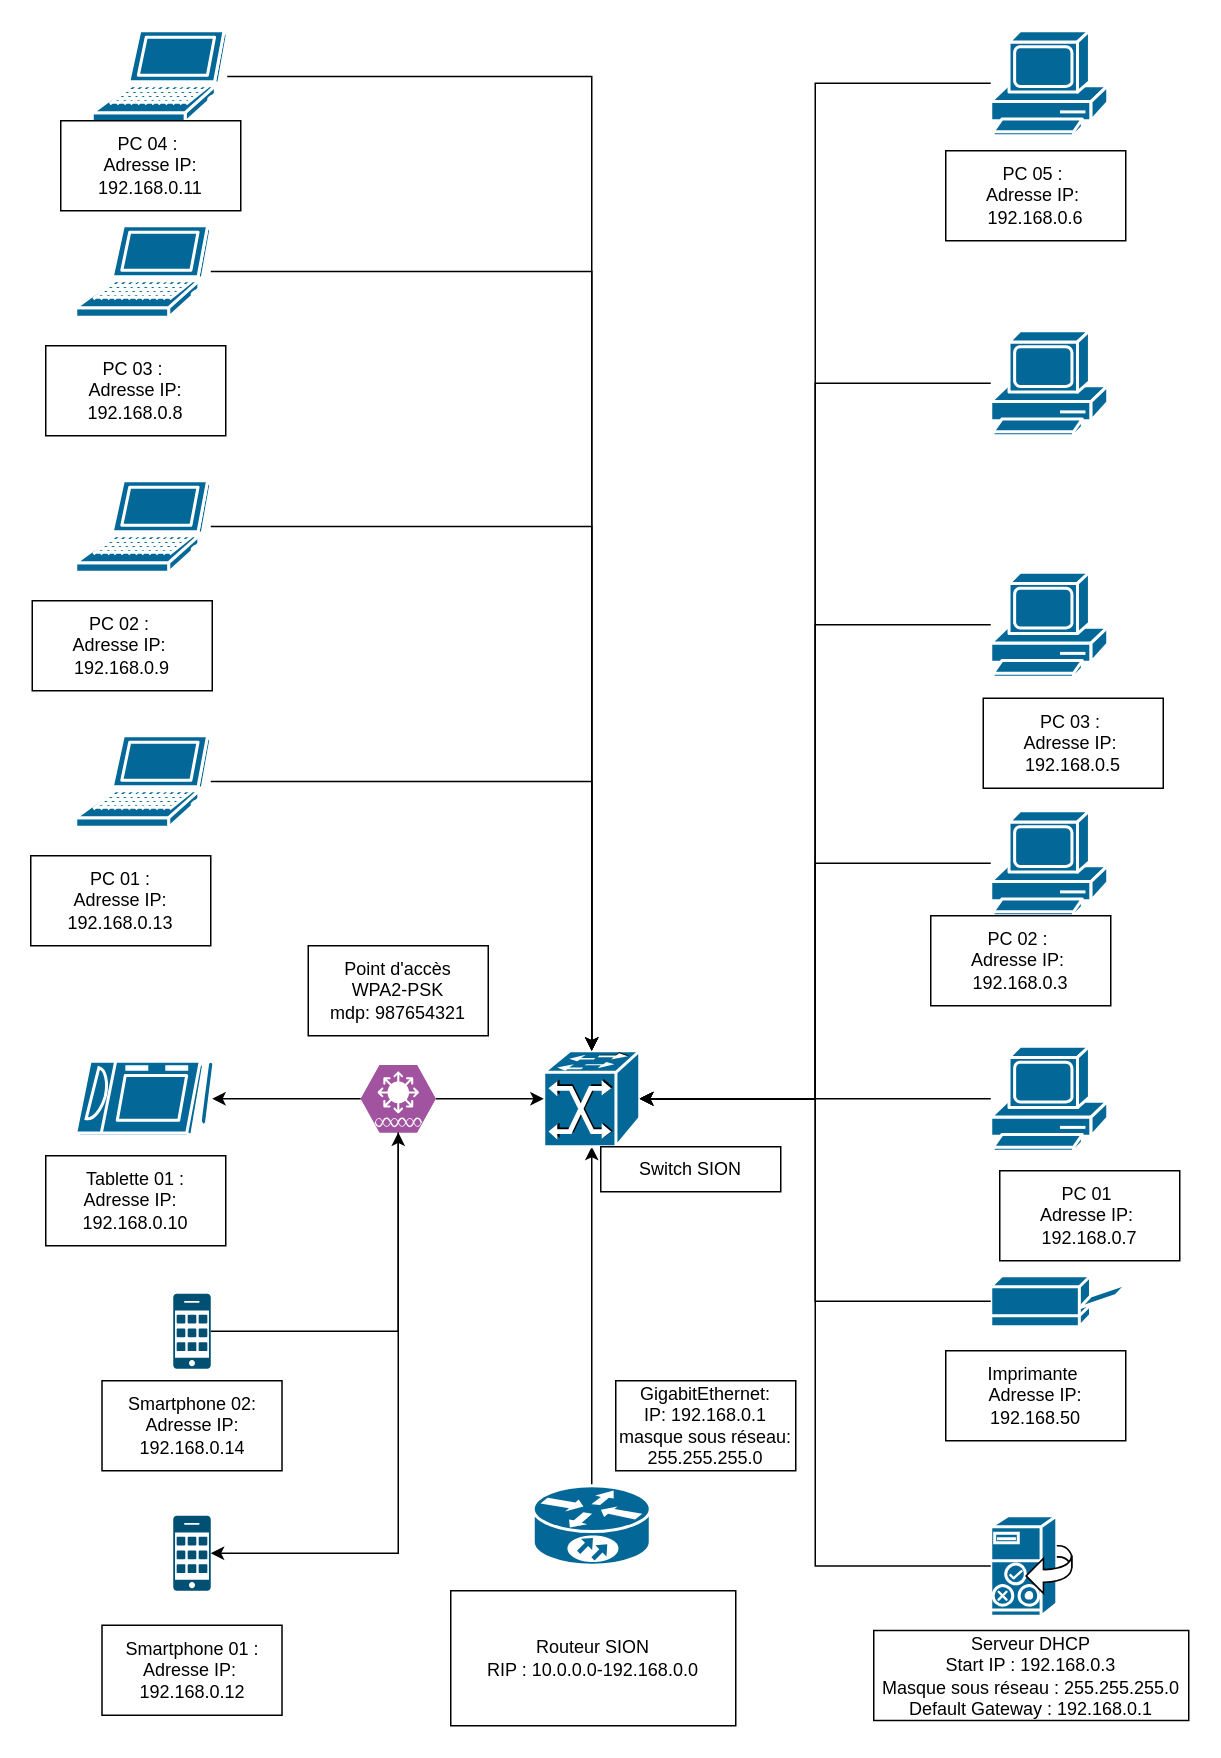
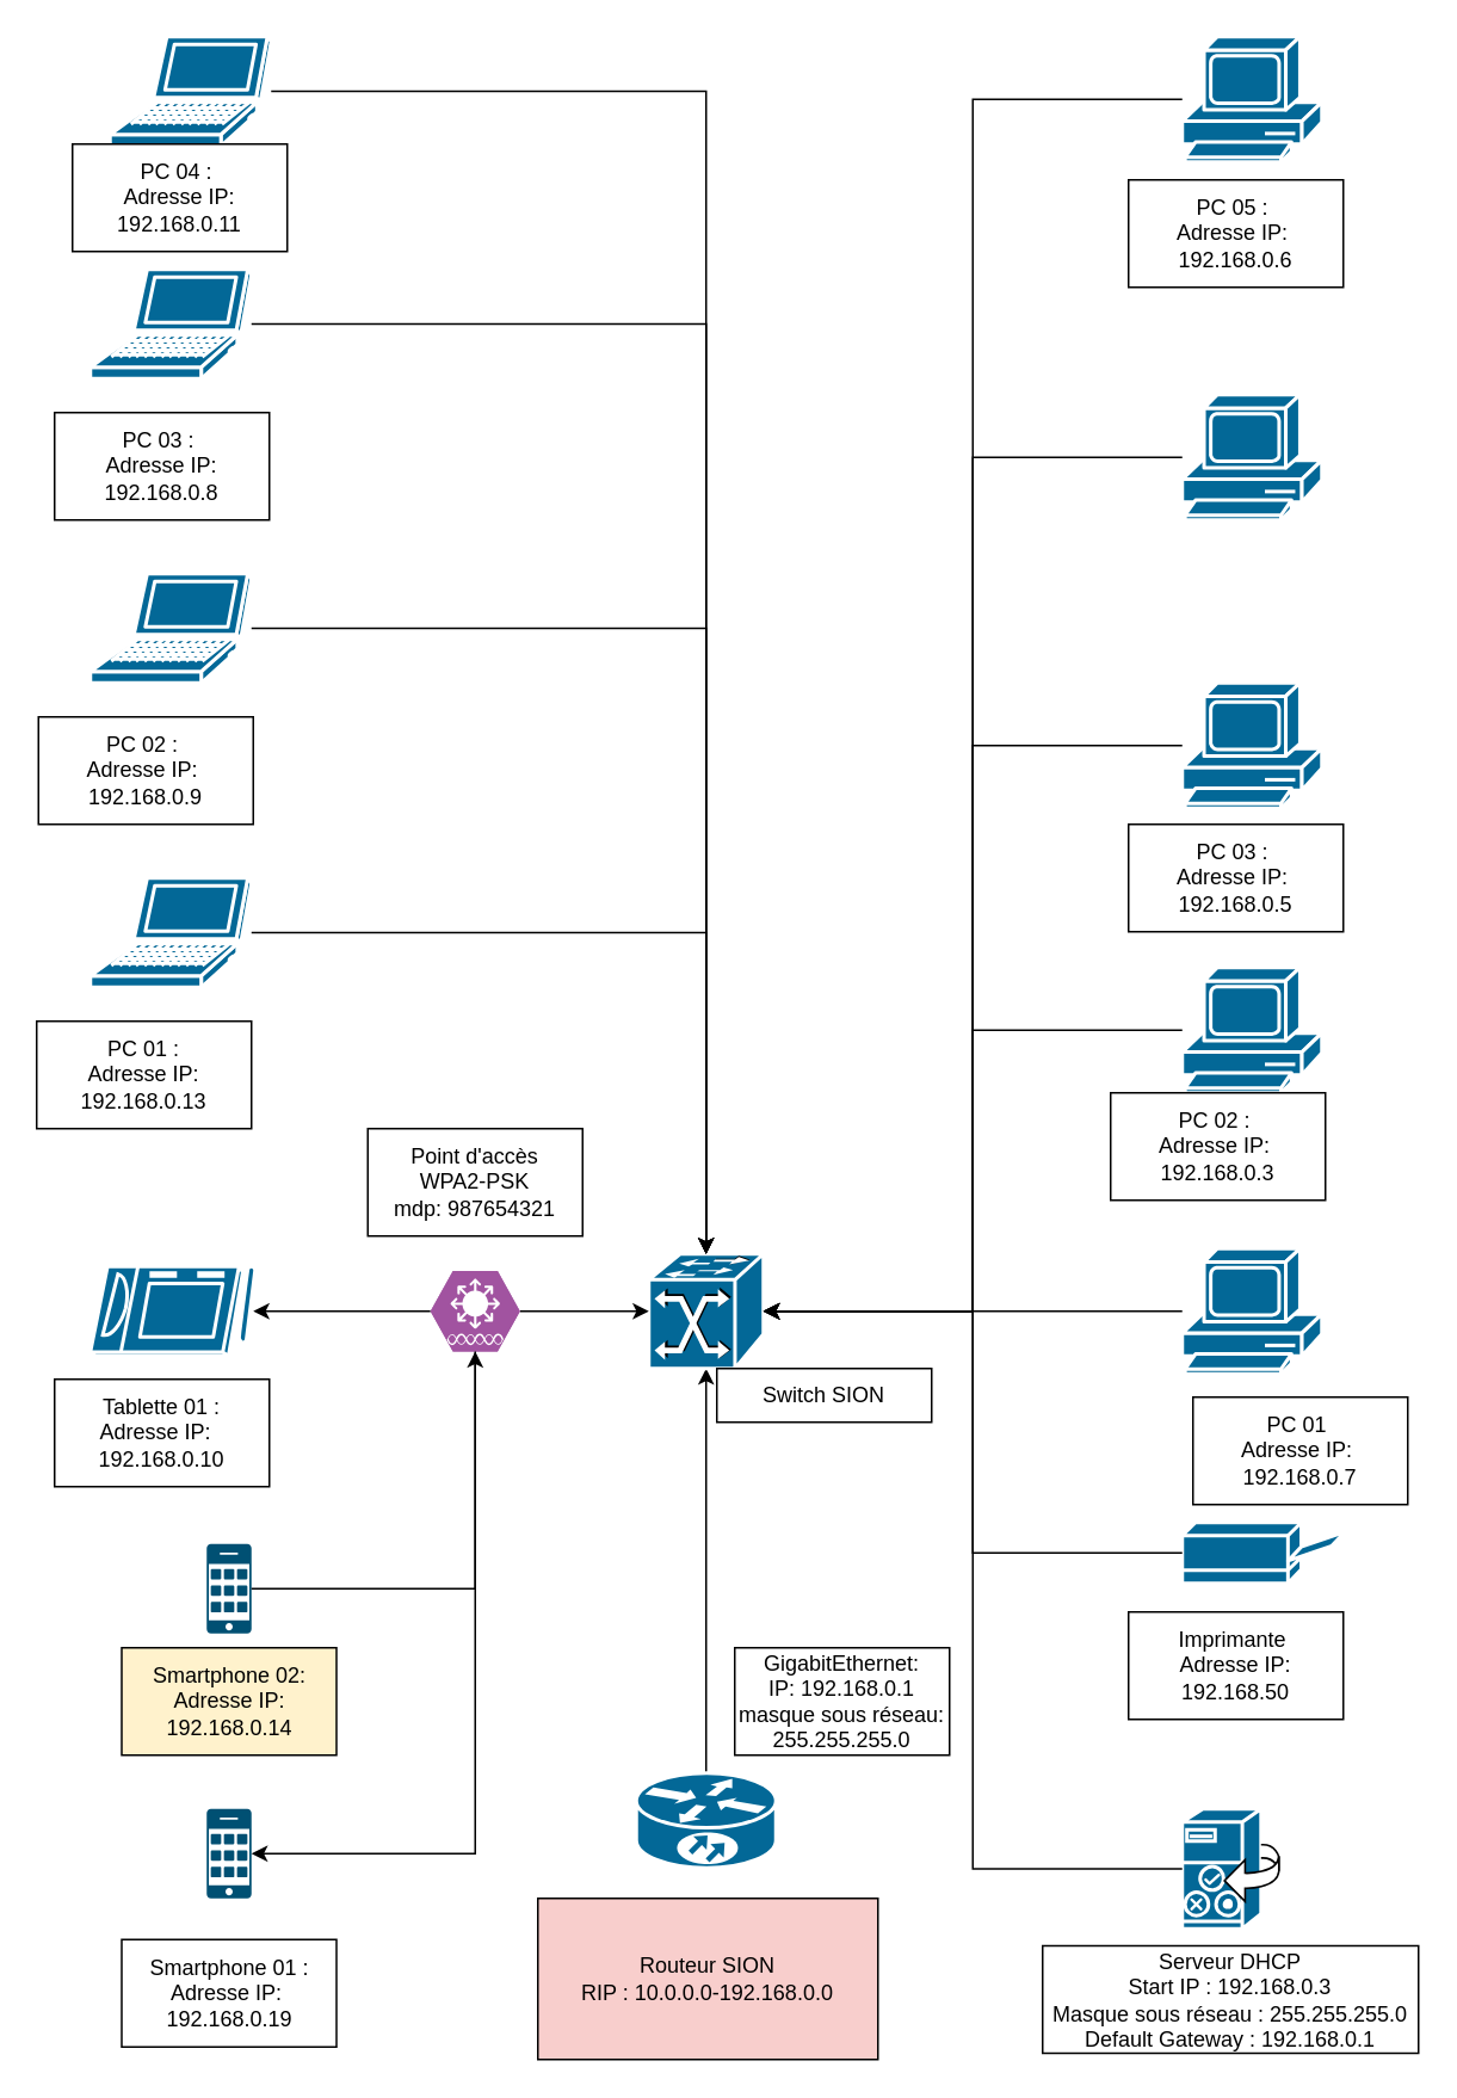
  <mxCell id="0" />
  <mxCell id="1" parent="0" />
  <mxCell id="2" style="edgeStyle=orthogonalEdgeStyle;rounded=0;orthogonalLoop=1;jettySize=auto;html=1;" edge="1" parent="1" source="3" target="4"><mxGeometry relative="1" as="geometry" /></mxCell>
  <mxCell id="3" value="" style="shape=mxgraph.cisco.routers.10700;sketch=0;html=1;pointerEvents=1;dashed=0;fillColor=#036897;strokeColor=#ffffff;strokeWidth=2;verticalLabelPosition=bottom;verticalAlign=top;align=center;outlineConnect=0;" vertex="1" parent="1"><mxGeometry x="355" y="990" width="78" height="53" as="geometry" /></mxCell>
  <mxCell id="4" value="" style="shape=mxgraph.cisco.switches.atm_fast_gigabit_etherswitch;sketch=0;html=1;pointerEvents=1;dashed=0;fillColor=#036897;strokeColor=#ffffff;strokeWidth=2;verticalLabelPosition=bottom;verticalAlign=top;align=center;outlineConnect=0;" vertex="1" parent="1"><mxGeometry x="362" y="700" width="64" height="64" as="geometry" /></mxCell>
  <mxCell id="5" value="" style="shape=mxgraph.cisco.servers.cisco_unified_presence_server;sketch=0;html=1;pointerEvents=1;dashed=0;fillColor=#036897;strokeColor=#ffffff;strokeWidth=2;verticalLabelPosition=bottom;verticalAlign=top;align=center;outlineConnect=0;" vertex="1" parent="1"><mxGeometry x="660" y="1010" width="54" height="67" as="geometry" /></mxCell>
  <mxCell id="6" value="" style="shape=mxgraph.cisco.computers_and_peripherals.printer;sketch=0;html=1;pointerEvents=1;dashed=0;fillColor=#036897;strokeColor=#ffffff;strokeWidth=2;verticalLabelPosition=bottom;verticalAlign=top;align=center;outlineConnect=0;" vertex="1" parent="1"><mxGeometry x="660" y="850" width="91" height="34" as="geometry" /></mxCell>
  <mxCell id="7" style="edgeStyle=orthogonalEdgeStyle;rounded=0;orthogonalLoop=1;jettySize=auto;html=1;" edge="1" parent="1" source="8" target="4"><mxGeometry relative="1" as="geometry" /></mxCell>
  <mxCell id="8" value="" style="shape=mxgraph.cisco.computers_and_peripherals.pc;sketch=0;html=1;pointerEvents=1;dashed=0;fillColor=#036897;strokeColor=#ffffff;strokeWidth=2;verticalLabelPosition=bottom;verticalAlign=top;align=center;outlineConnect=0;" vertex="1" parent="1"><mxGeometry x="660" y="697" width="78" height="70" as="geometry" /></mxCell>
  <mxCell id="9" value="" style="shape=mxgraph.cisco.computers_and_peripherals.pc;sketch=0;html=1;pointerEvents=1;dashed=0;fillColor=#036897;strokeColor=#ffffff;strokeWidth=2;verticalLabelPosition=bottom;verticalAlign=top;align=center;outlineConnect=0;" vertex="1" parent="1"><mxGeometry x="660" y="540" width="78" height="70" as="geometry" /></mxCell>
  <mxCell id="10" value="" style="shape=mxgraph.cisco.computers_and_peripherals.pc;sketch=0;html=1;pointerEvents=1;dashed=0;fillColor=#036897;strokeColor=#ffffff;strokeWidth=2;verticalLabelPosition=bottom;verticalAlign=top;align=center;outlineConnect=0;" vertex="1" parent="1"><mxGeometry x="660" y="381" width="78" height="70" as="geometry" /></mxCell>
  <mxCell id="11" value="" style="shape=mxgraph.cisco.computers_and_peripherals.pc;sketch=0;html=1;pointerEvents=1;dashed=0;fillColor=#036897;strokeColor=#ffffff;strokeWidth=2;verticalLabelPosition=bottom;verticalAlign=top;align=center;outlineConnect=0;" vertex="1" parent="1"><mxGeometry x="660" y="220" width="78" height="70" as="geometry" /></mxCell>
  <mxCell id="12" value="" style="shape=mxgraph.cisco.computers_and_peripherals.pc;sketch=0;html=1;pointerEvents=1;dashed=0;fillColor=#036897;strokeColor=#ffffff;strokeWidth=2;verticalLabelPosition=bottom;verticalAlign=top;align=center;outlineConnect=0;" vertex="1" parent="1"><mxGeometry x="660" y="20" width="78" height="70" as="geometry" /></mxCell>
  <mxCell id="13" style="edgeStyle=orthogonalEdgeStyle;rounded=0;orthogonalLoop=1;jettySize=auto;html=1;" edge="1" parent="1" source="14" target="4"><mxGeometry relative="1" as="geometry" /></mxCell>
  <mxCell id="14" value="" style="shape=mxgraph.cisco.computers_and_peripherals.laptop;sketch=0;html=1;pointerEvents=1;dashed=0;fillColor=#036897;strokeColor=#ffffff;strokeWidth=2;verticalLabelPosition=bottom;verticalAlign=top;align=center;outlineConnect=0;" vertex="1" parent="1"><mxGeometry x="50" y="150" width="90" height="61" as="geometry" /></mxCell>
  <mxCell id="15" value="" style="shape=mxgraph.cisco.computers_and_peripherals.laptop;sketch=0;html=1;pointerEvents=1;dashed=0;fillColor=#036897;strokeColor=#ffffff;strokeWidth=2;verticalLabelPosition=bottom;verticalAlign=top;align=center;outlineConnect=0;" vertex="1" parent="1"><mxGeometry x="50" y="320" width="90" height="61" as="geometry" /></mxCell>
  <mxCell id="16" value="" style="shape=mxgraph.cisco.computers_and_peripherals.laptop;sketch=0;html=1;pointerEvents=1;dashed=0;fillColor=#036897;strokeColor=#ffffff;strokeWidth=2;verticalLabelPosition=bottom;verticalAlign=top;align=center;outlineConnect=0;" vertex="1" parent="1"><mxGeometry x="50" y="490" width="90" height="61" as="geometry" /></mxCell>
  <mxCell id="17" style="edgeStyle=orthogonalEdgeStyle;rounded=0;orthogonalLoop=1;jettySize=auto;html=1;" edge="1" parent="1" source="18" target="4"><mxGeometry relative="1" as="geometry" /></mxCell>
  <mxCell id="18" value="" style="shape=mxgraph.cisco.computers_and_peripherals.laptop;sketch=0;html=1;pointerEvents=1;dashed=0;fillColor=#036897;strokeColor=#ffffff;strokeWidth=2;verticalLabelPosition=bottom;verticalAlign=top;align=center;outlineConnect=0;" vertex="1" parent="1"><mxGeometry x="61" y="20" width="90" height="61" as="geometry" /></mxCell>
  <mxCell id="19" value="" style="shape=mxgraph.cisco.computers_and_peripherals.tablet;sketch=0;html=1;pointerEvents=1;dashed=0;fillColor=#036897;strokeColor=#ffffff;strokeWidth=2;verticalLabelPosition=bottom;verticalAlign=top;align=center;outlineConnect=0;" vertex="1" parent="1"><mxGeometry x="50" y="707" width="91" height="50" as="geometry" /></mxCell>
  <mxCell id="20" value="" style="sketch=0;points=[[0.015,0.015,0],[0.985,0.015,0],[0.985,0.985,0],[0.015,0.985,0],[0.25,0,0],[0.5,0,0],[0.75,0,0],[1,0.25,0],[1,0.5,0],[1,0.75,0],[0.75,1,0],[0.5,1,0],[0.25,1,0],[0,0.75,0],[0,0.5,0],[0,0.25,0]];verticalLabelPosition=bottom;html=1;verticalAlign=top;aspect=fixed;align=center;pointerEvents=1;shape=mxgraph.cisco19.cell_phone;fillColor=#005073;strokeColor=none;" vertex="1" parent="1"><mxGeometry x="115" y="862" width="25" height="50" as="geometry" /></mxCell>
  <mxCell id="21" value="" style="sketch=0;points=[[0.015,0.015,0],[0.985,0.015,0],[0.985,0.985,0],[0.015,0.985,0],[0.25,0,0],[0.5,0,0],[0.75,0,0],[1,0.25,0],[1,0.5,0],[1,0.75,0],[0.75,1,0],[0.5,1,0],[0.25,1,0],[0,0.75,0],[0,0.5,0],[0,0.25,0]];verticalLabelPosition=bottom;html=1;verticalAlign=top;aspect=fixed;align=center;pointerEvents=1;shape=mxgraph.cisco19.cell_phone;fillColor=#005073;strokeColor=none;" vertex="1" parent="1"><mxGeometry x="115" y="1010" width="25" height="50" as="geometry" /></mxCell>
  <mxCell id="22" style="edgeStyle=orthogonalEdgeStyle;rounded=0;orthogonalLoop=1;jettySize=auto;html=1;entryX=0.5;entryY=0;entryDx=0;entryDy=0;entryPerimeter=0;" edge="1" parent="1" source="15" target="4"><mxGeometry relative="1" as="geometry" /></mxCell>
  <mxCell id="23" style="edgeStyle=orthogonalEdgeStyle;rounded=0;orthogonalLoop=1;jettySize=auto;html=1;entryX=0.5;entryY=0;entryDx=0;entryDy=0;entryPerimeter=0;" edge="1" parent="1" source="16" target="4"><mxGeometry relative="1" as="geometry" /></mxCell>
  <mxCell id="24" style="edgeStyle=orthogonalEdgeStyle;rounded=0;orthogonalLoop=1;jettySize=auto;html=1;entryX=1;entryY=0.5;entryDx=0;entryDy=0;entryPerimeter=0;" edge="1" parent="1" source="12" target="4"><mxGeometry relative="1" as="geometry" /></mxCell>
  <mxCell id="25" style="edgeStyle=orthogonalEdgeStyle;rounded=0;orthogonalLoop=1;jettySize=auto;html=1;entryX=1;entryY=0.5;entryDx=0;entryDy=0;entryPerimeter=0;" edge="1" parent="1" source="11" target="4"><mxGeometry relative="1" as="geometry" /></mxCell>
  <mxCell id="26" style="edgeStyle=orthogonalEdgeStyle;rounded=0;orthogonalLoop=1;jettySize=auto;html=1;entryX=1;entryY=0.5;entryDx=0;entryDy=0;entryPerimeter=0;" edge="1" parent="1" source="10" target="4"><mxGeometry relative="1" as="geometry" /></mxCell>
  <mxCell id="27" style="edgeStyle=orthogonalEdgeStyle;rounded=0;orthogonalLoop=1;jettySize=auto;html=1;entryX=1;entryY=0.5;entryDx=0;entryDy=0;entryPerimeter=0;" edge="1" parent="1" source="9" target="4"><mxGeometry relative="1" as="geometry" /></mxCell>
  <mxCell id="28" style="edgeStyle=orthogonalEdgeStyle;rounded=0;orthogonalLoop=1;jettySize=auto;html=1;entryX=1;entryY=0.5;entryDx=0;entryDy=0;entryPerimeter=0;" edge="1" parent="1" source="6" target="4"><mxGeometry relative="1" as="geometry" /></mxCell>
  <mxCell id="29" style="edgeStyle=orthogonalEdgeStyle;rounded=0;orthogonalLoop=1;jettySize=auto;html=1;entryX=1;entryY=0.5;entryDx=0;entryDy=0;entryPerimeter=0;" edge="1" parent="1" source="5" target="4"><mxGeometry relative="1" as="geometry" /></mxCell>
  <mxCell id="30" style="edgeStyle=orthogonalEdgeStyle;rounded=0;orthogonalLoop=1;jettySize=auto;html=1;" edge="1" parent="1" source="32" target="4"><mxGeometry relative="1" as="geometry" /></mxCell>
  <mxCell id="31" style="edgeStyle=orthogonalEdgeStyle;rounded=0;orthogonalLoop=1;jettySize=auto;html=1;exitX=0;exitY=0.5;exitDx=0;exitDy=0;exitPerimeter=0;" edge="1" parent="1" source="32" target="19"><mxGeometry relative="1" as="geometry" /></mxCell>
  <mxCell id="32" value="" style="verticalLabelPosition=bottom;sketch=0;html=1;fillColor=#A153A0;strokeColor=#ffffff;verticalAlign=top;align=center;points=[[0,0.5,0],[0.125,0.25,0],[0.25,0,0],[0.5,0,0],[0.75,0,0],[0.875,0.25,0],[1,0.5,0],[0.875,0.75,0],[0.75,1,0],[0.5,1,0],[0.125,0.75,0]];pointerEvents=1;shape=mxgraph.cisco_safe.compositeIcon;bgIcon=mxgraph.cisco_safe.design.blank_device;resIcon=mxgraph.cisco_safe.design.wireless_switch;" vertex="1" parent="1"><mxGeometry x="240" y="709.5" width="50" height="45" as="geometry" /></mxCell>
  <mxCell id="33" style="edgeStyle=orthogonalEdgeStyle;rounded=0;orthogonalLoop=1;jettySize=auto;html=1;exitX=0.5;exitY=1;exitDx=0;exitDy=0;exitPerimeter=0;entryX=1;entryY=0.5;entryDx=0;entryDy=0;entryPerimeter=0;" edge="1" parent="1" source="32" target="21"><mxGeometry relative="1" as="geometry" /></mxCell>
  <mxCell id="34" style="edgeStyle=orthogonalEdgeStyle;rounded=0;orthogonalLoop=1;jettySize=auto;html=1;entryX=0.5;entryY=1;entryDx=0;entryDy=0;entryPerimeter=0;" edge="1" parent="1" source="20" target="32"><mxGeometry relative="1" as="geometry" /></mxCell>
  <mxCell id="35" value="Serveur DHCP&lt;br&gt;Start IP : 192.168.0.3&lt;br&gt;Masque sous réseau : 255.255.255.0&lt;br&gt;Default Gateway : 192.168.0.1" style="whiteSpace=wrap;html=1;" vertex="1" parent="1"><mxGeometry x="582" y="1086.5" width="210" height="60" as="geometry" /></mxCell>
  <mxCell id="36" value="Imprimante&amp;nbsp;&lt;br&gt;Adresse IP: 192.168.50" style="whiteSpace=wrap;html=1;" vertex="1" parent="1"><mxGeometry x="630" y="900" width="120" height="60" as="geometry" /></mxCell>
  <mxCell id="37" value="PC 01&amp;nbsp;&lt;br&gt;Adresse IP:&amp;nbsp; 192.168.0.7&lt;br&gt;" style="whiteSpace=wrap;html=1;" vertex="1" parent="1"><mxGeometry x="666" y="780" width="120" height="60" as="geometry" /></mxCell>
  <mxCell id="38" value="PC 02 :&amp;nbsp;&lt;br&gt;Adresse IP:&amp;nbsp;&lt;br&gt;192.168.0.3" style="whiteSpace=wrap;html=1;" vertex="1" parent="1"><mxGeometry x="620" y="610" width="120" height="60" as="geometry" /></mxCell>
- <mxCell id="39" value="PC 03 :&amp;nbsp;&lt;br&gt;Adresse IP:&amp;nbsp;&lt;br&gt;192.168.0.5" style="whiteSpace=wrap;html=1;" vertex="1" parent="1"><mxGeometry x="655" y="465" width="120" height="60" as="geometry" /></mxCell>
+ <mxCell id="39" value="PC 03 :&amp;nbsp;&lt;br&gt;Adresse IP:&amp;nbsp;&lt;br&gt;192.168.0.5" style="whiteSpace=wrap;html=1;" vertex="1" parent="1"><mxGeometry x="630" y="460" width="120" height="60" as="geometry" /></mxCell>
  <mxCell id="40" value="PC 05 :&amp;nbsp;&lt;br&gt;Adresse IP:&amp;nbsp;&lt;br&gt;192.168.0.6" style="whiteSpace=wrap;html=1;" vertex="1" parent="1"><mxGeometry x="630" y="100" width="120" height="60" as="geometry" /></mxCell>
- <mxCell id="41" value="Smartphone 01 :&lt;br&gt;Adresse IP:&amp;nbsp;&lt;br&gt;192.168.0.12" style="whiteSpace=wrap;html=1;" vertex="1" parent="1"><mxGeometry x="67.5" y="1083" width="120" height="60" as="geometry" /></mxCell>
- <mxCell id="42" value="Smartphone 02:&lt;br&gt;Adresse IP:&lt;br&gt;192.168.0.14" style="whiteSpace=wrap;html=1;" vertex="1" parent="1"><mxGeometry x="67.5" y="920" width="120" height="60" as="geometry" /></mxCell>
+ <mxCell id="41" value="Smartphone 01 :&lt;br&gt;Adresse IP:&amp;nbsp;&lt;br&gt;192.168.0.19" style="whiteSpace=wrap;html=1;" vertex="1" parent="1"><mxGeometry x="67.5" y="1083" width="120" height="60" as="geometry" /></mxCell>
+ <mxCell id="42" value="Smartphone 02:&lt;br&gt;Adresse IP:&lt;br&gt;192.168.0.14" style="whiteSpace=wrap;html=1;fillColor=#fff2cc;" vertex="1" parent="1"><mxGeometry x="67.5" y="920" width="120" height="60" as="geometry" /></mxCell>
  <mxCell id="43" value="Tablette 01 :&lt;br&gt;Adresse IP:&amp;nbsp;&amp;nbsp;&lt;br&gt;192.168.0.10" style="whiteSpace=wrap;html=1;" vertex="1" parent="1"><mxGeometry x="30" y="770" width="120" height="60" as="geometry" /></mxCell>
  <mxCell id="44" value="Point d'accès&lt;br&gt;WPA2-PSK&lt;br&gt;mdp: 987654321" style="whiteSpace=wrap;html=1;" vertex="1" parent="1"><mxGeometry x="205" y="630" width="120" height="60" as="geometry" /></mxCell>
  <mxCell id="45" value="PC 01 :&lt;br&gt;Adresse IP:&lt;br&gt;192.168.0.13" style="whiteSpace=wrap;html=1;" vertex="1" parent="1"><mxGeometry x="20" y="570" width="120" height="60" as="geometry" /></mxCell>
  <mxCell id="46" value="PC 02 :&amp;nbsp;&lt;br&gt;Adresse IP:&amp;nbsp;&lt;br&gt;192.168.0.9" style="whiteSpace=wrap;html=1;" vertex="1" parent="1"><mxGeometry x="21" y="400" width="120" height="60" as="geometry" /></mxCell>
  <mxCell id="47" value="PC 03 :&amp;nbsp;&lt;br&gt;Adresse IP:&lt;br&gt;192.168.0.8" style="whiteSpace=wrap;html=1;" vertex="1" parent="1"><mxGeometry x="30" y="230" width="120" height="60" as="geometry" /></mxCell>
  <mxCell id="48" value="PC 04 :&amp;nbsp;&lt;br&gt;Adresse IP:&lt;br&gt;192.168.0.11" style="whiteSpace=wrap;html=1;" vertex="1" parent="1"><mxGeometry x="40" y="80" width="120" height="60" as="geometry" /></mxCell>
- <mxCell id="49" value="Routeur SION&lt;br&gt;RIP : 10.0.0.0-192.168.0.0" style="whiteSpace=wrap;html=1;" vertex="1" parent="1"><mxGeometry x="300" y="1060" width="190" height="90" as="geometry" /></mxCell>
+ <mxCell id="49" value="Routeur SION&lt;br&gt;RIP : 10.0.0.0-192.168.0.0" style="whiteSpace=wrap;html=1;fillColor=#f8cecc;" vertex="1" parent="1"><mxGeometry x="300" y="1060" width="190" height="90" as="geometry" /></mxCell>
  <mxCell id="50" value="GigabitEthernet:&lt;br&gt;IP: 192.168.0.1&lt;br&gt;masque sous réseau: 255.255.255.0" style="whiteSpace=wrap;html=1;" vertex="1" parent="1"><mxGeometry x="410" y="920" width="120" height="60" as="geometry" /></mxCell>
  <mxCell id="51" value="Switch SION" style="whiteSpace=wrap;html=1;" vertex="1" parent="1"><mxGeometry x="400" y="764" width="120" height="30" as="geometry" /></mxCell>
  <mxCell id="52" style="edgeStyle=orthogonalEdgeStyle;rounded=0;orthogonalLoop=1;jettySize=auto;html=1;exitX=0.5;exitY=1;exitDx=0;exitDy=0;" edge="1" parent="1" source="51" target="51"><mxGeometry relative="1" as="geometry" /></mxCell>
